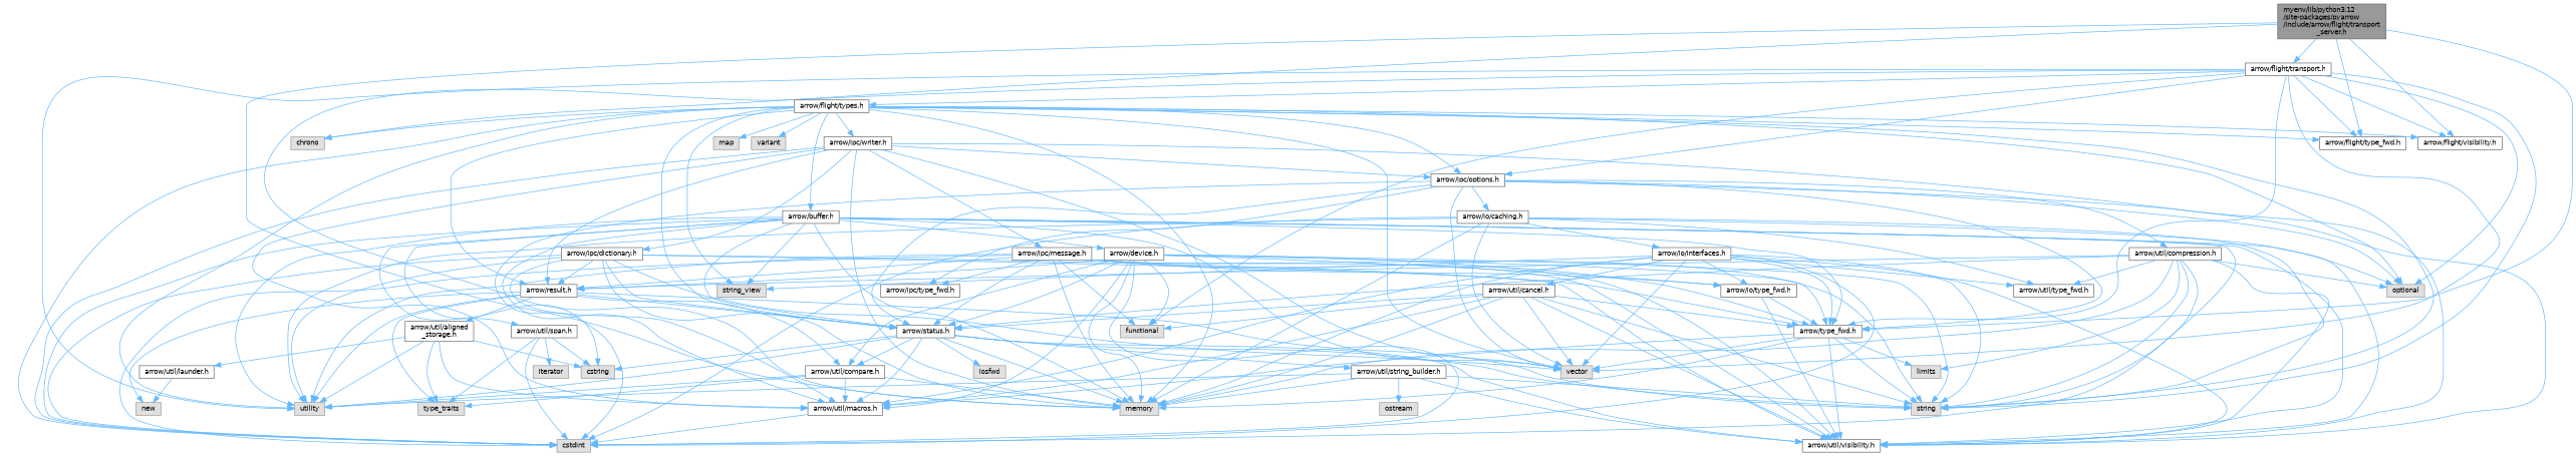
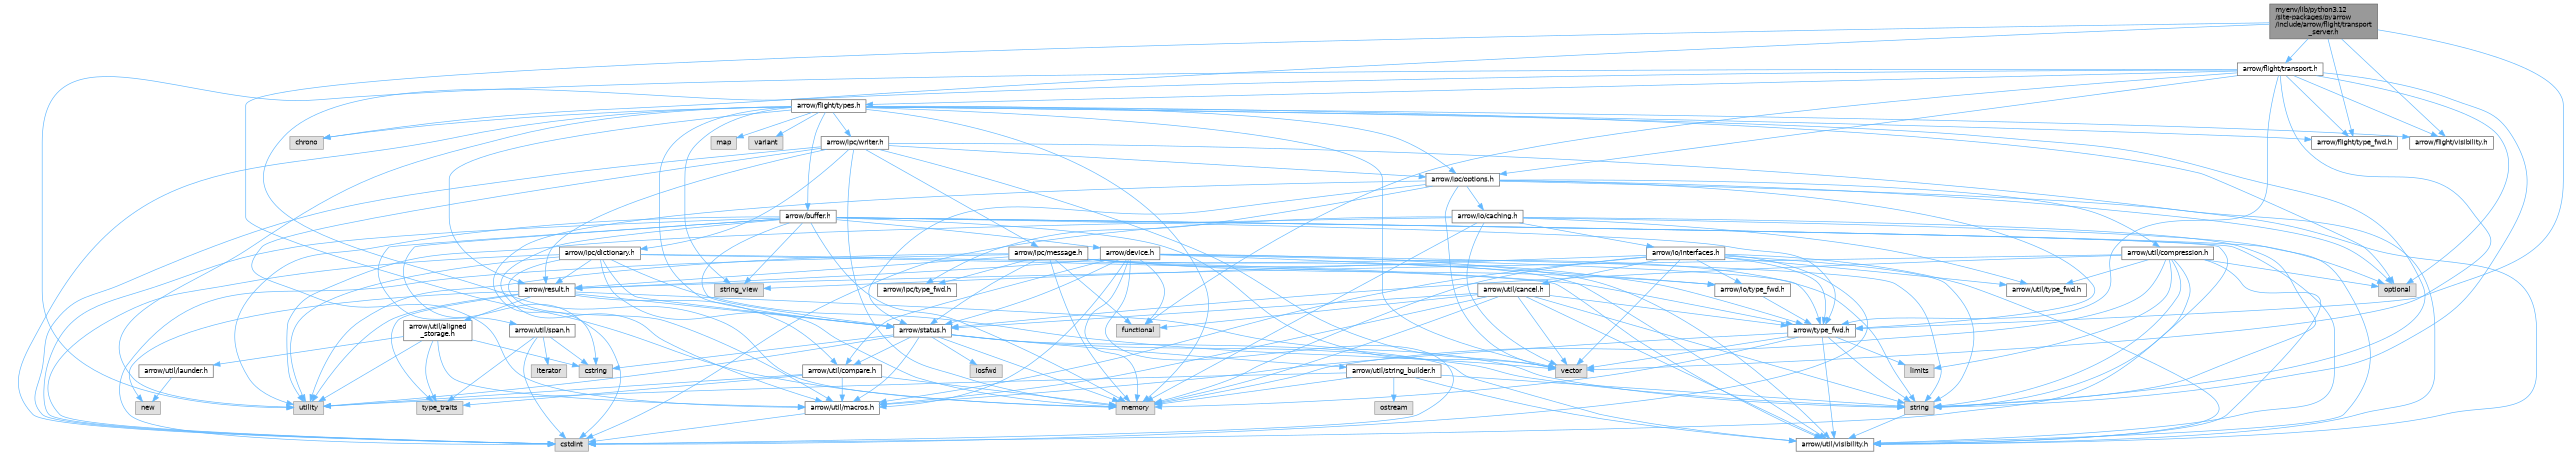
  digraph {
    node [color=grey40 fillcolor=white fontname=Helvetica fontsize=10 shape=box style=filled]
    edge [color=steelblue1 fontname=Helvetica fontsize=10 labelfontname=Helvetica labelfontsize=10 style=solid]
    n1 [color=gray40 fillcolor=grey60 fontcolor=black height=0.2 label="myenv/lib/python3.12\l/site-packages/pyarrow\l/include/arrow/flight/transport\l_server.h" width=0.4]
    n2 [color=grey60 fillcolor="#E0E0E0" height=0.2 label=chrono width=0.4]
    n3 [color=grey60 fillcolor="#E0E0E0" height=0.2 label=memory width=0.4]
    n4 [height=0.2 label="arrow/flight/transport.h" width=0.4]
    n5 [height=0.2 label="arrow/flight/type_fwd.h" width=0.4]
    n6 [height=0.2 label="arrow/type_fwd.h" width=0.4]
    n7 [height=0.2 label="arrow/flight/visibility.h" width=0.4]
    n8 [color=grey60 fillcolor="#E0E0E0" height=0.2 label=functional width=0.4]
    n9 [color=grey60 fillcolor="#E0E0E0" height=0.2 label=optional width=0.4]
    n10 [color=grey60 fillcolor="#E0E0E0" height=0.2 label=string width=0.4]
    n11 [color=grey60 fillcolor="#E0E0E0" height=0.2 label=utility width=0.4]
    n12 [color=grey60 fillcolor="#E0E0E0" height=0.2 label=vector width=0.4]
    n13 [height=0.2 label="arrow/flight/types.h" width=0.4]
    n14 [height=0.2 label="arrow/ipc/options.h" width=0.4]
    n15 [height=0.2 label="arrow/util/macros.h" width=0.4]
    n16 [height=0.2 label="arrow/util/visibility.h" width=0.4]
    n17 [color=grey60 fillcolor="#E0E0E0" height=0.2 label=limits width=0.4]
    n18 [color=grey60 fillcolor="#E0E0E0" height=0.2 label=cstdint width=0.4]
    n19 [color=grey60 fillcolor="#E0E0E0" height=0.2 label=map width=0.4]
    n20 [color=grey60 fillcolor="#E0E0E0" height=0.2 label=string_view width=0.4]
    n21 [color=grey60 fillcolor="#E0E0E0" height=0.2 label=variant width=0.4]
    n22 [height=0.2 label="arrow/buffer.h" width=0.4]
    n23 [height=0.2 label="arrow/result.h" width=0.4]
    n24 [height=0.2 label="arrow/status.h" width=0.4]
    n25 [height=0.2 label="arrow/ipc/writer.h" width=0.4]
    n26 [height=0.2 label="arrow/io/caching.h" width=0.4]
    n27 [height=0.2 label="arrow/ipc/type_fwd.h" width=0.4]
    n28 [height=0.2 label="arrow/util/compression.h" width=0.4]
    n29 [color=grey60 fillcolor="#E0E0E0" height=0.2 label=cstring width=0.4]
    n30 [height=0.2 label="arrow/device.h" width=0.4]
    n31 [height=0.2 label="arrow/util/span.h" width=0.4]
    n32 [height=0.2 label="arrow/util/compare.h" width=0.4]
    n33 [color=grey60 fillcolor="#E0E0E0" height=0.2 label=new width=0.4]
    n34 [color=grey60 fillcolor="#E0E0E0" height=0.2 label=type_traits width=0.4]
    n35 [height=0.2 label="arrow/util/aligned\l_storage.h" width=0.4]
    n36 [color=grey60 fillcolor="#E0E0E0" height=0.2 label=iosfwd width=0.4]
    n37 [height=0.2 label="arrow/util/string_builder.h" width=0.4]
    n38 [height=0.2 label="arrow/ipc/dictionary.h" width=0.4]
    n39 [height=0.2 label="arrow/ipc/message.h" width=0.4]
    n40 [height=0.2 label="arrow/io/type_fwd.h" width=0.4]
    n41 [color=grey60 fillcolor="#E0E0E0" height=0.2 label=iterator width=0.4]
    n42 [height=0.2 label="arrow/util/launder.h" width=0.4]
    n43 [color=grey60 fillcolor="#E0E0E0" height=0.2 label=ostream width=0.4]
    n44 [height=0.2 label="arrow/io/interfaces.h" width=0.4]
    n45 [height=0.2 label="arrow/util/type_fwd.h" width=0.4]
    n46 [height=0.2 label="arrow/util/cancel.h" width=0.4]
    n1 -> n2
    n1 -> n3
    n1 -> n4
    n1 -> n5
    n1 -> n6
    n1 -> n7
    n4 -> n3
    n4 -> n5
    n4 -> n6
    n4 -> n7
    n4 -> n8
    n4 -> n9
    n4 -> n10
    n4 -> n11
    n4 -> n12
    n4 -> n13
    n4 -> n14
    n6 -> n3
    n6 -> n10
    n6 -> n12
    n6 -> n15
    n6 -> n16
    n6 -> n17
    n13 -> n2
    n13 -> n3
    n13 -> n5
    n13 -> n7
    n13 -> n9
    n13 -> n10
    n13 -> n11
    n13 -> n12
    n13 -> n14
    n13 -> n18
    n13 -> n19
    n13 -> n20
    n13 -> n21
    n13 -> n22
    n13 -> n23
    n13 -> n24
    n13 -> n25
    n14 -> n6
    n14 -> n9
    n14 -> n12
    n14 -> n16
    n14 -> n18
    n14 -> n24
    n14 -> n26
    n14 -> n27
    n14 -> n28
    n15 -> n18
    n22 -> n3
    n22 -> n6
    n22 -> n9
    n22 -> n10
    n22 -> n11
    n22 -> n12
    n22 -> n15
    n22 -> n16
    n22 -> n18
    n22 -> n20
    n22 -> n24
    n22 -> n29
    n22 -> n30
    n22 -> n31
    n23 -> n10
    n23 -> n11
    n23 -> n24
    n23 -> n32
    n23 -> n33
    n23 -> n34
    n23 -> n35
    n24 -> n3
    n24 -> n10
    n24 -> n11
    n24 -> n15
    n24 -> n16
    n24 -> n29
    n24 -> n32
    n24 -> n36
    n24 -> n37
    n25 -> n3
    n25 -> n12
    n25 -> n14
    n25 -> n15
    n25 -> n16
    n25 -> n18
    n25 -> n23
    n25 -> n38
    n25 -> n39
    n26 -> n3
    n26 -> n10
    n26 -> n11
    n26 -> n12
    n26 -> n16
    n26 -> n18
    n26 -> n44
    n26 -> n45
    n28 -> n3
    n28 -> n9
    n28 -> n10
    n28 -> n16
    n28 -> n17
    n28 -> n18
    n28 -> n23
    n28 -> n24
    n28 -> n45
    n30 -> n3
    n30 -> n6
    n30 -> n8
    n30 -> n10
    n30 -> n15
    n30 -> n16
    n30 -> n18
    n30 -> n23
    n30 -> n24
    n30 -> n32
    n30 -> n40
    n31 -> n18
    n31 -> n29
    n31 -> n34
    n31 -> n41
    n32 -> n3
    n32 -> n11
    n32 -> n15
    n32 -> n34
    n35 -> n11
    n35 -> n15
    n35 -> n29
    n35 -> n34
    n35 -> n42
    n37 -> n3
    n37 -> n10
    n37 -> n11
    n37 -> n16
    n37 -> n43
    n38 -> n3
    n38 -> n6
    n38 -> n11
    n38 -> n12
    n38 -> n15
    n38 -> n16
    n38 -> n18
    n38 -> n23
    n38 -> n24
    n39 -> n3
    n39 -> n6
    n39 -> n8
    n39 -> n10
    n39 -> n11
    n39 -> n16
    n39 -> n18
    n39 -> n23
    n39 -> n24
    n39 -> n27
    n39 -> n40
    n40 -> n6
-   n40 -> n16
+   n10 -> n16
    n42 -> n33
    n44 -> n3
    n44 -> n6
    n44 -> n10
    n44 -> n12
    n44 -> n15
    n44 -> n16
    n44 -> n18
    n44 -> n20
    n44 -> n40
    n44 -> n45
    n44 -> n46
    n46 -> n3
    n46 -> n6
    n46 -> n8
    n46 -> n10
    n46 -> n12
    n46 -> n15
    n46 -> n16
    n46 -> n24
  }
